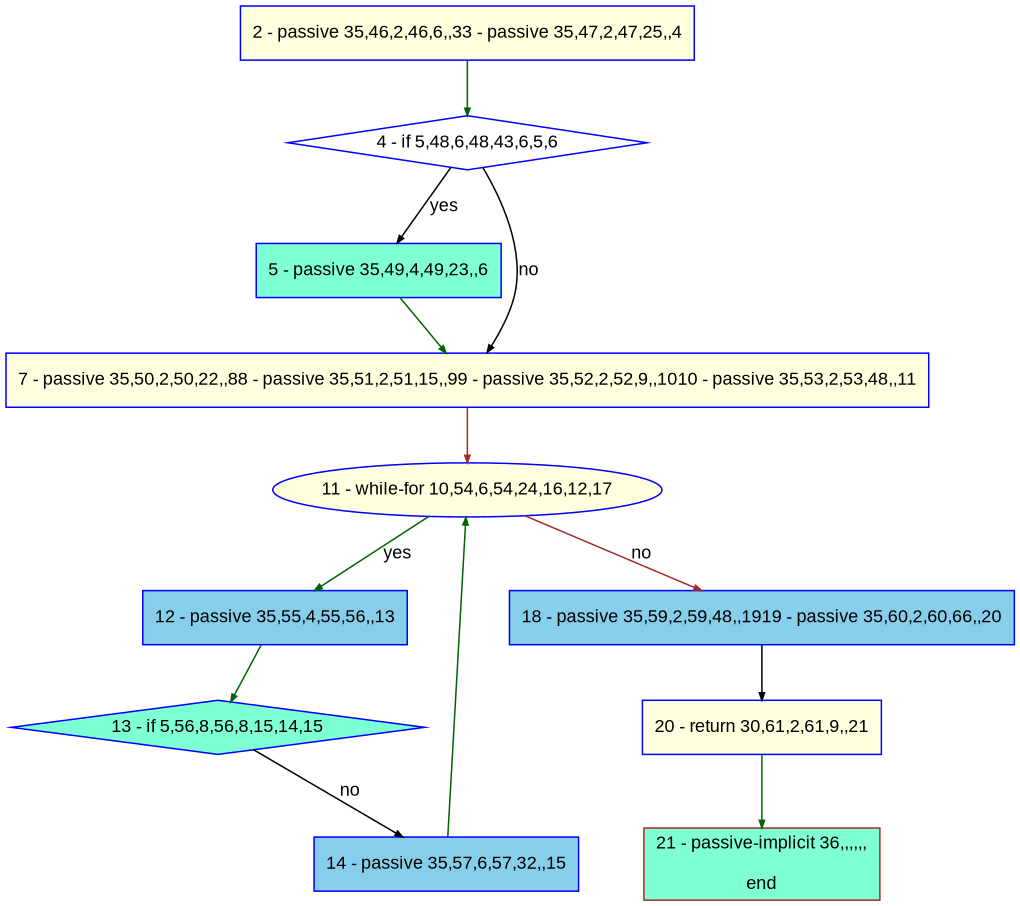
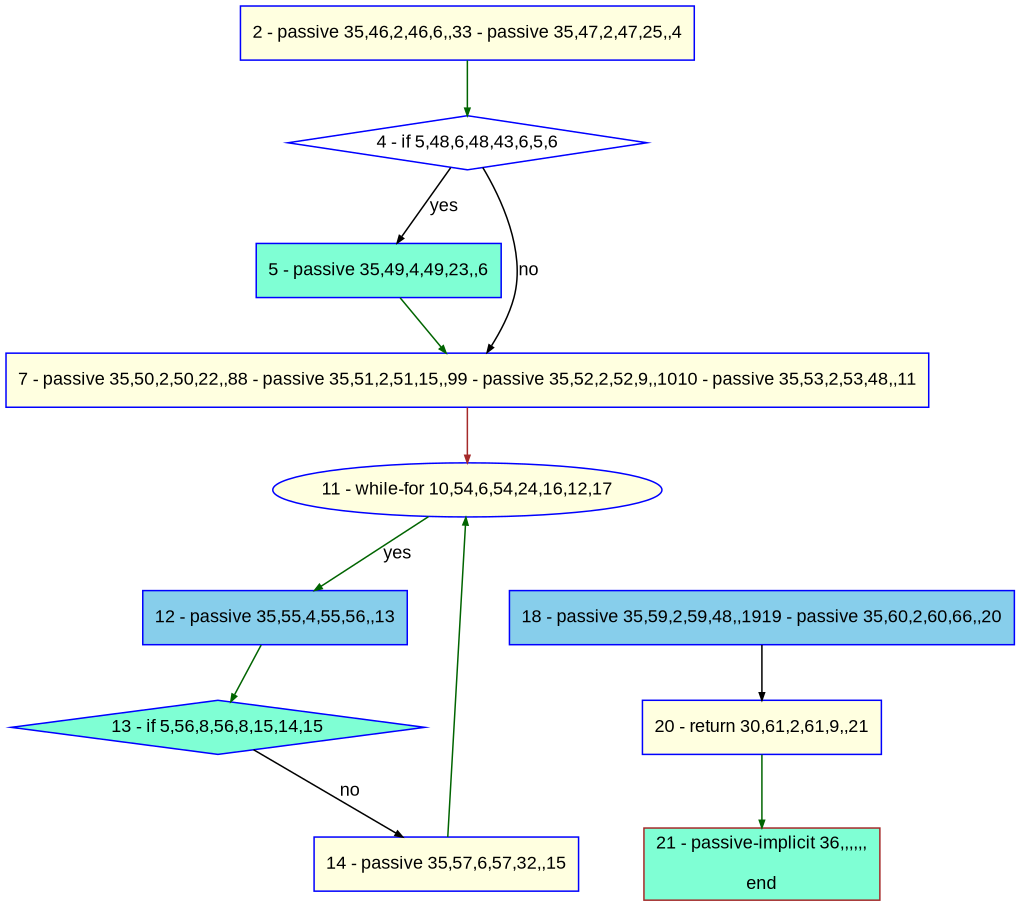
  digraph {
    bgcolor=white
    compound=true
    fillcolor="#FFFFCC"
    fontname=Arial
    fontsize=12
    pack=true
    packmode=clust
    style="rounded,filled"
    node [color="#0000ff" compound=true fillcolor=lightyellow fixedsize=false fontname=Arial fontsize=12 node_initialized=no shape=box style=filled]
    edge [arrowhead=normal arrowsize=0.5 arrowtail=none color=darkgreen compound=true dir=forward fontcolor=black fontname=Arial fontsize=12]
    n1 [label="2 - passive 35,46,2,46,6,,33 - passive 35,47,2,47,25,,4"]
    n2 [fillcolor=white label="4 - if 5,48,6,48,43,6,5,6" shape=diamond]
    n3 [fillcolor=aquamarine label="5 - passive 35,49,4,49,23,,6"]
    n4 [label="7 - passive 35,50,2,50,22,,88 - passive 35,51,2,51,15,,99 - passive 35,52,2,52,9,,1010 - passive 35,53,2,53,48,,11"]
    n5 [label="11 - while-for 10,54,6,54,24,16,12,17" shape=oval]
    n6 [fillcolor=skyblue label="12 - passive 35,55,4,55,56,,13"]
    n7 [fillcolor=skyblue label="18 - passive 35,59,2,59,48,,1919 - passive 35,60,2,60,66,,20"]
    n8 [fillcolor=aquamarine label="13 - if 5,56,8,56,8,15,14,15" shape=diamond]
    n9 [label="20 - return 30,61,2,61,9,,21"]
-   n10 [fillcolor=skyblue label="14 - passive 35,57,6,57,32,,15"]
+   n10 [label="14 - passive 35,57,6,57,32,,15"]
    n11 [color="#a52a2a" fillcolor=aquamarine label="21 - passive-implicit 36,,,,,,\n\nend"]
    n1 -> n2
    n2 -> n3 [color=black label=yes]
    n2 -> n4 [color=black label=no]
    n3 -> n4
    n4 -> n5 [color=brown]
    n5 -> n6 [label=yes]
-   n5 -> n7 [color=brown label=no]
    n6 -> n8
    n7 -> n9 [color=black]
    n8 -> n10 [color=black label=no]
    n9 -> n11
    n10 -> n5
  }
